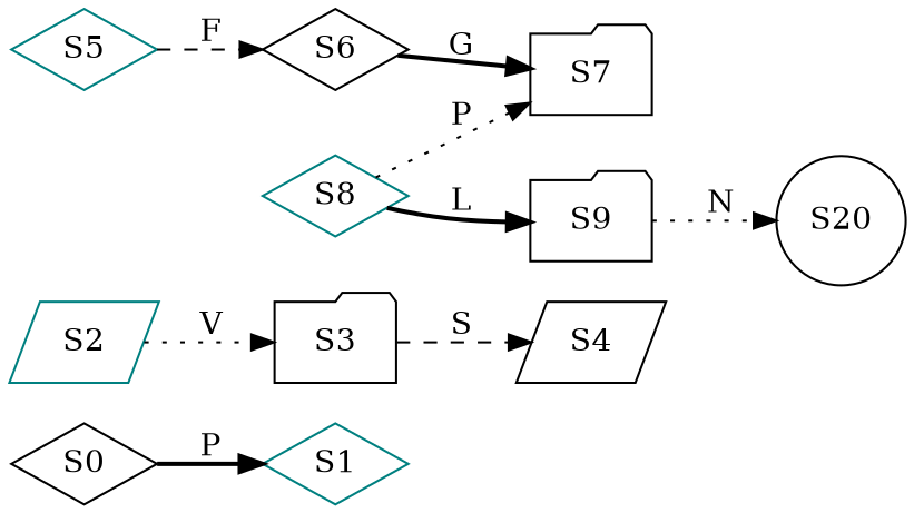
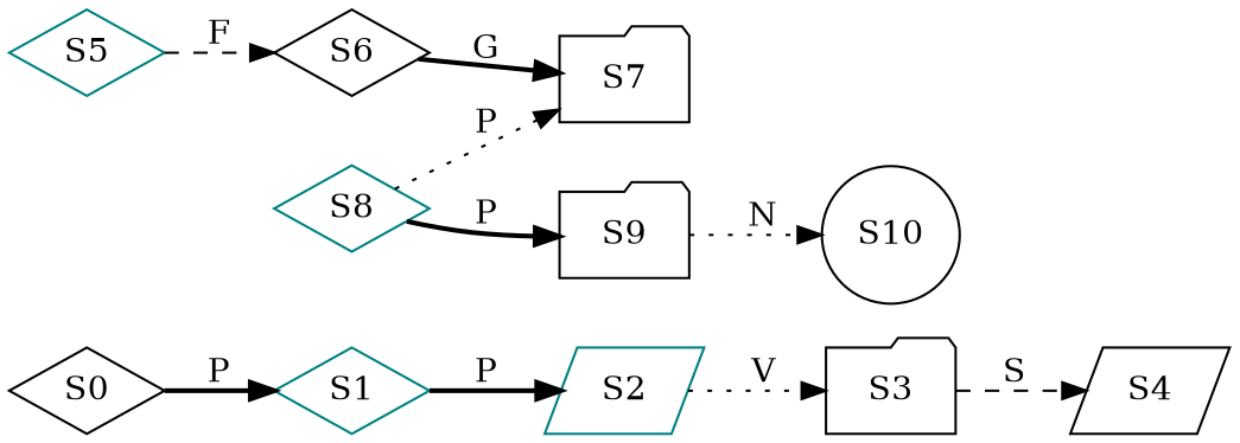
  strict digraph {
    rankdir=LR
    node [color=black shape=diamond]
    edge [style=bold]
    S1 [color=teal]
    S0
    S2 [color=teal shape=parallelogram]
    S3 [shape=folder]
    S4 [shape=parallelogram]
    S5 [color=teal]
    S6
    S7 [shape=folder]
    S8 [color=teal]
    S9 [shape=folder]
-   S10 [shape=circle label=S20]
+   S10 [shape=circle]
+   S1 -> S2 [label=P]
    S0 -> S1 [label=P]
    S2 -> S3 [label=V style=dotted]
    S3 -> S4 [label=S style=dashed]
    S5 -> S6 [label=F style=dashed]
    S6 -> S7 [label=G]
    S8 -> S7 [label=P style=dotted]
-   S8 -> S9 [label=L]
+   S8 -> S9 [label=P]
    S9 -> S10 [label=N style=dotted]
  }
